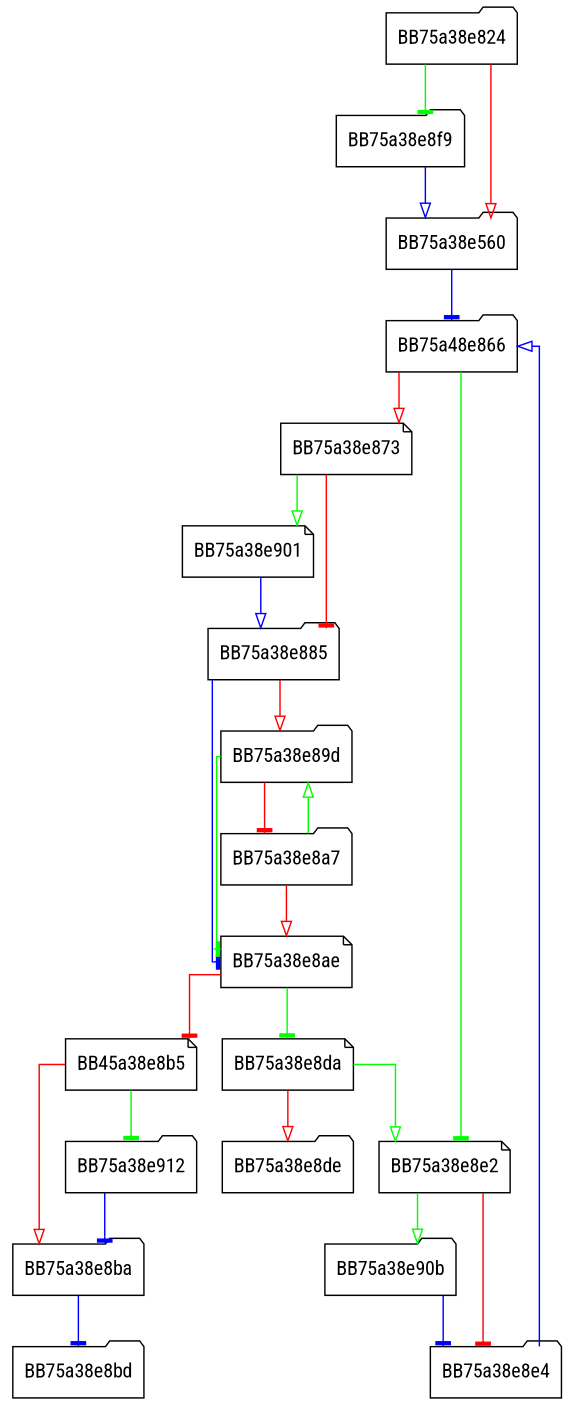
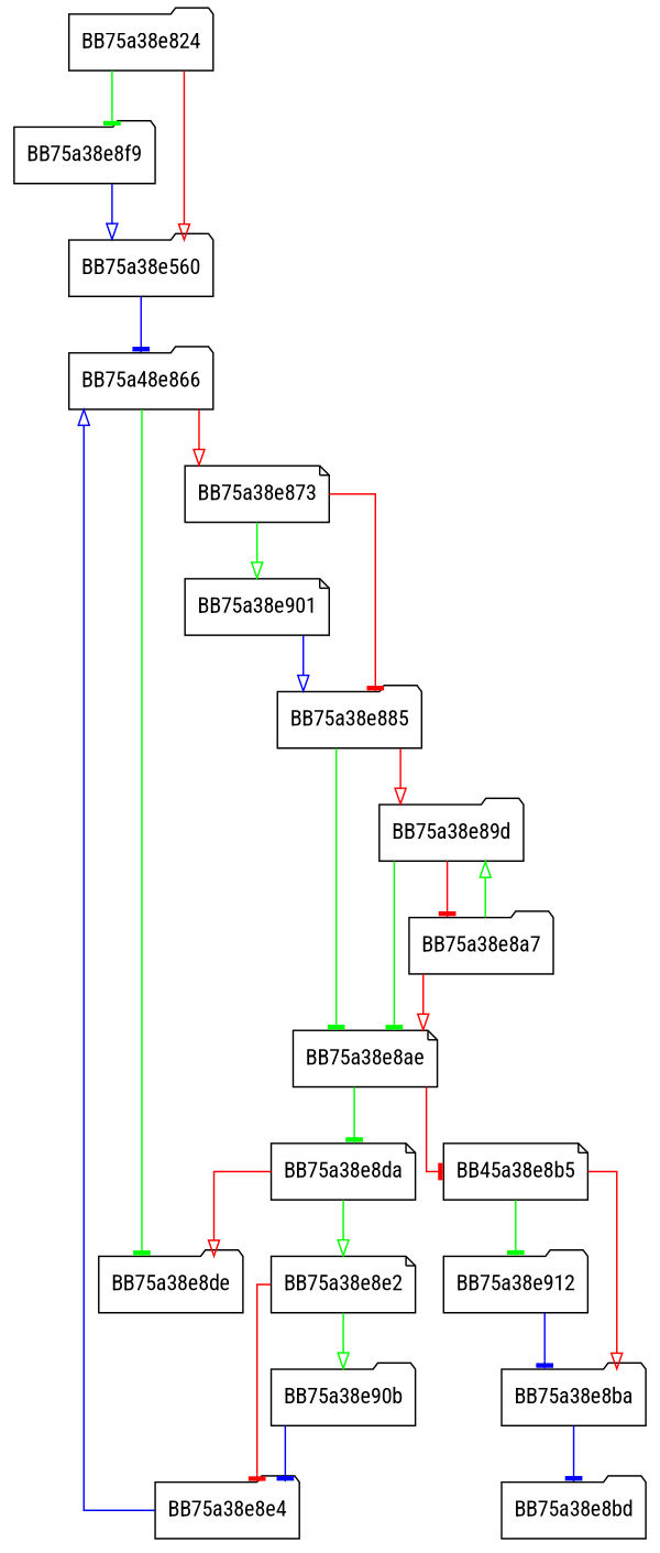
  digraph {
    fontname="Roboto Condensed"
    splines=ortho
    node [fontname="Roboto Condensed" shape=folder]
    edge [arrowhead=tee color=green fontname="Roboto Condensed"]
    BB75a38e824
    BB75a38e8f9
    n3 [label=BB75a38e560]
    n4 [label=BB75a48e866]
    BB75a38e8de
    BB75a38e873 [shape=note]
    BB75a38e901 [shape=note]
    BB75a38e885
    BB75a38e8ae [shape=note]
    BB75a38e89d
    BB75a38e8da [shape=note]
    n12 [label=BB45a38e8b5 shape=note]
    BB75a38e8a7
    BB75a38e8e2 [shape=note]
    BB75a38e912
    BB75a38e8ba
    BB75a38e90b
    BB75a38e8e4
    BB75a38e8bd
    BB75a38e824 -> BB75a38e8f9
    BB75a38e824 -> n3 [arrowhead=onormal color=red]
    BB75a38e8f9 -> n3 [arrowhead=onormal color=blue]
    n3 -> n4 [color=blue]
-   n4 -> BB75a38e8e2
+   n4 -> BB75a38e8de
    n4 -> BB75a38e873 [arrowhead=onormal color=red]
    BB75a38e873 -> BB75a38e901 [arrowhead=onormal]
    BB75a38e873 -> BB75a38e885 [color=red]
    BB75a38e901 -> BB75a38e885 [arrowhead=onormal color=blue]
-   BB75a38e885 -> BB75a38e8ae [color=blue]
+   BB75a38e885 -> BB75a38e8ae
    BB75a38e885 -> BB75a38e89d [arrowhead=onormal color=red]
    BB75a38e8ae -> BB75a38e8da
    BB75a38e8ae -> n12 [color=red]
    BB75a38e89d -> BB75a38e8ae
    BB75a38e89d -> BB75a38e8a7 [color=red]
    BB75a38e8da -> BB75a38e8de [arrowhead=onormal color=red]
    BB75a38e8da -> BB75a38e8e2 [arrowhead=onormal]
    n12 -> BB75a38e912
    n12 -> BB75a38e8ba [arrowhead=onormal color=red]
    BB75a38e8a7 -> BB75a38e8ae [arrowhead=onormal color=red]
    BB75a38e8a7 -> BB75a38e89d [arrowhead=onormal]
    BB75a38e8e2 -> BB75a38e90b [arrowhead=onormal]
    BB75a38e8e2 -> BB75a38e8e4 [color=red]
    BB75a38e912 -> BB75a38e8ba [color=blue]
    BB75a38e8ba -> BB75a38e8bd [color=blue]
    BB75a38e90b -> BB75a38e8e4 [color=blue]
    BB75a38e8e4 -> n4 [arrowhead=onormal color=blue]
  }
